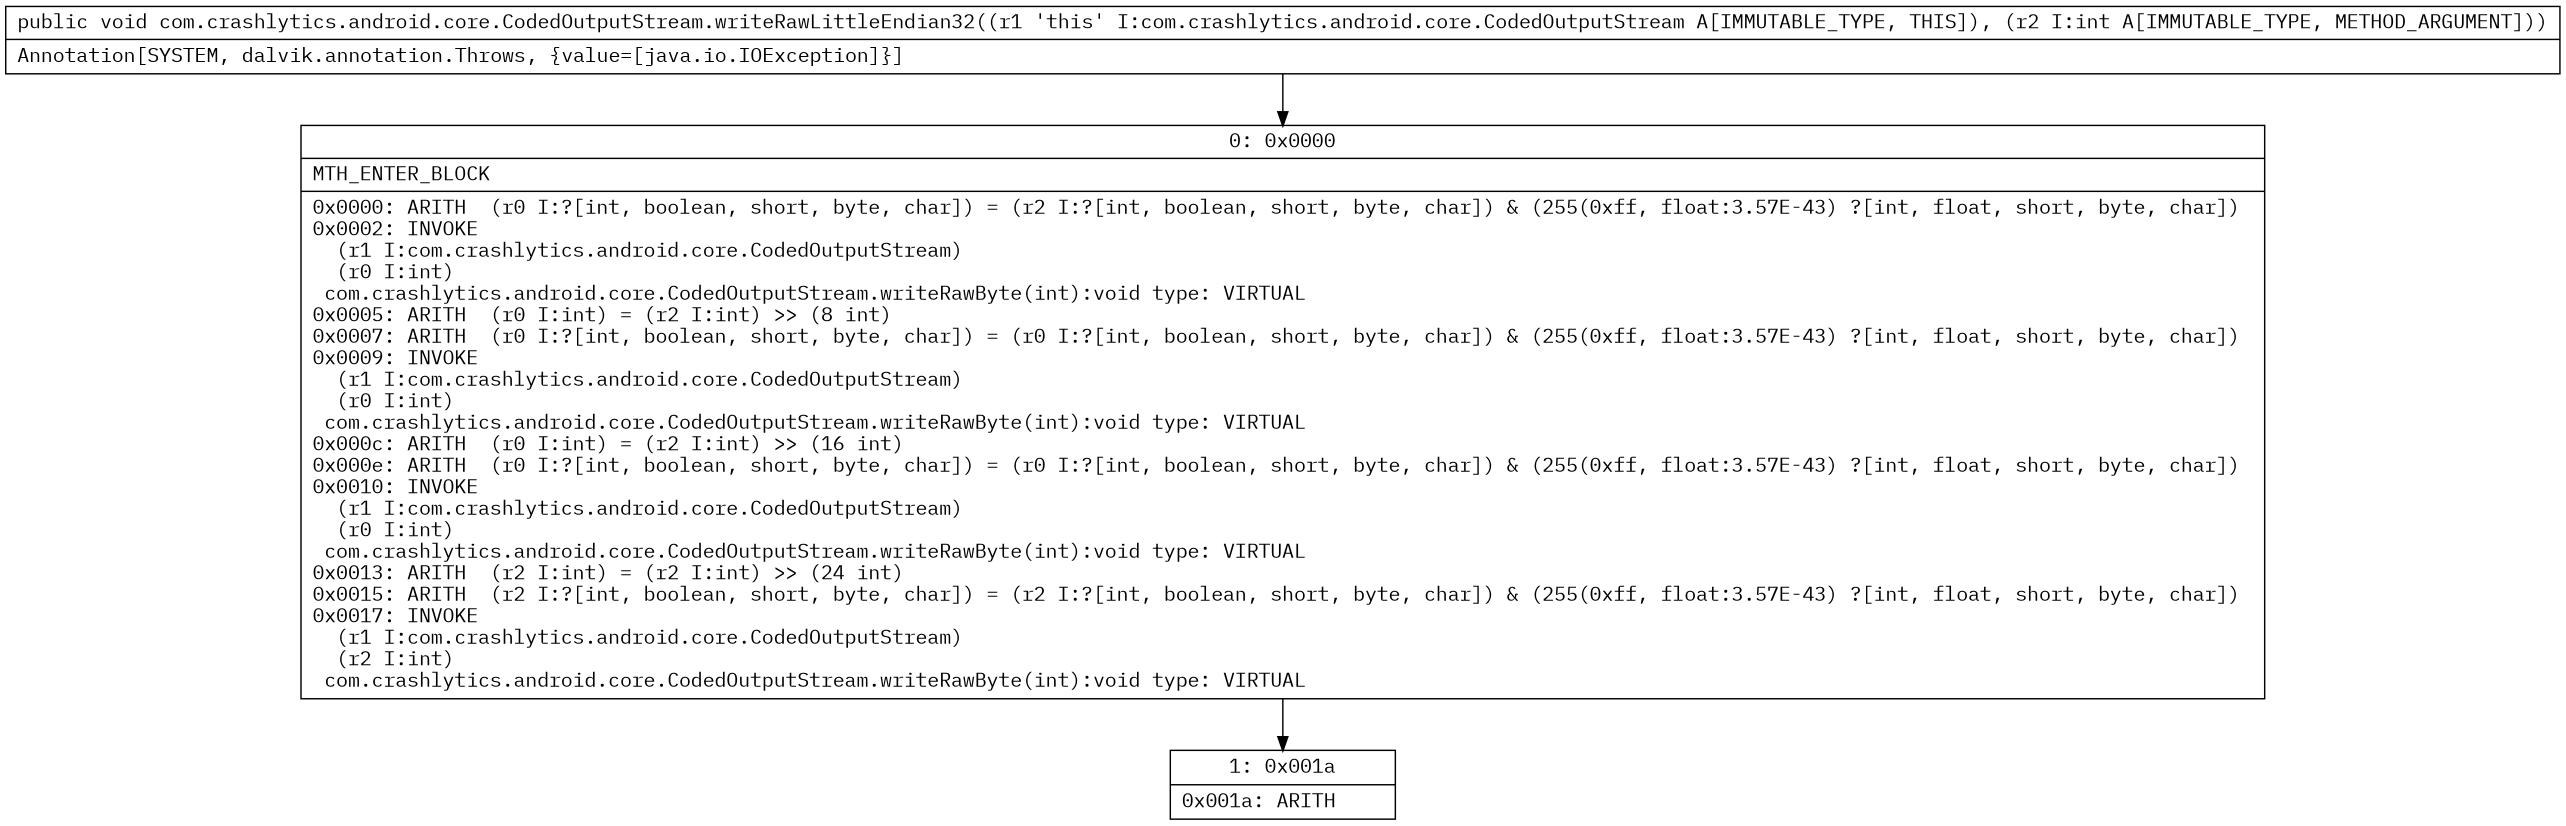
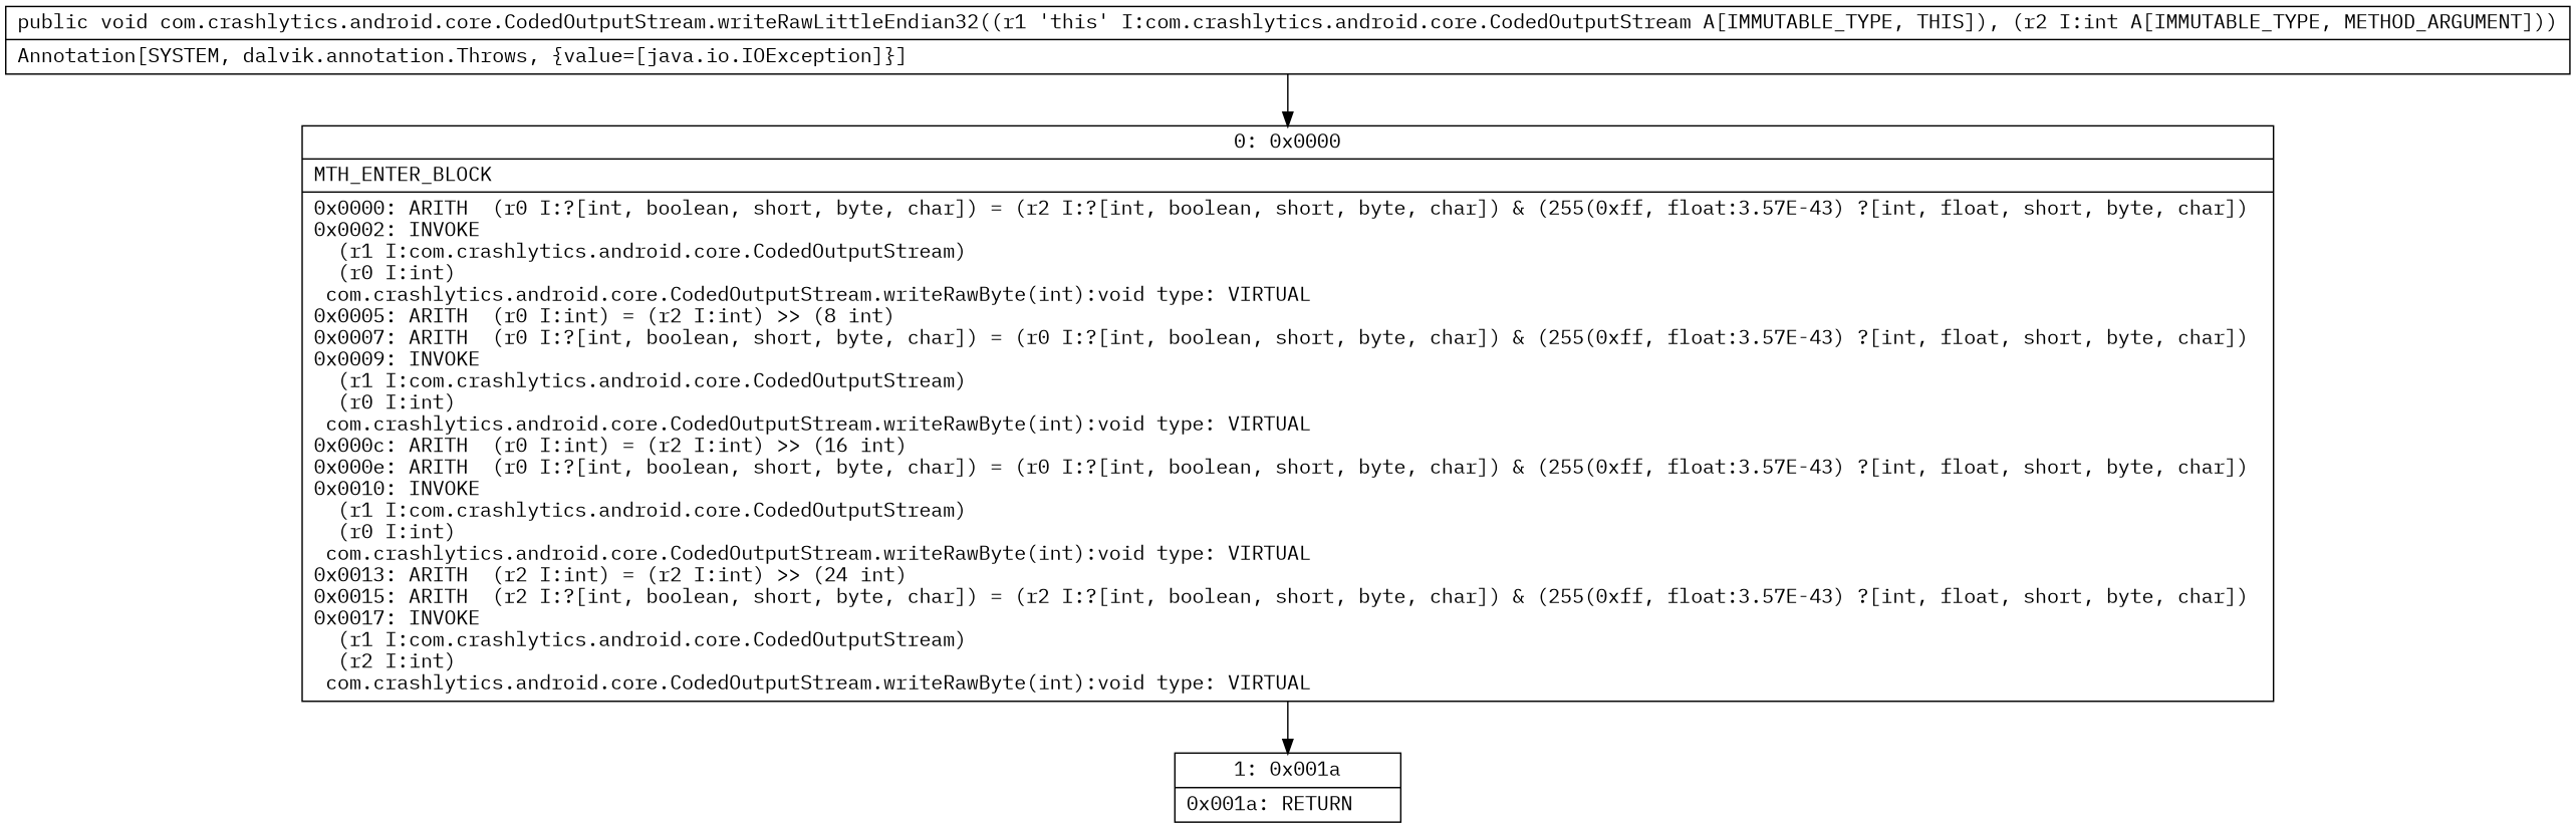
  digraph {
    fontname="IBM Plex Mono"
    node [shape=record fontname="IBM Plex Mono"]
    edge [fontname="IBM Plex Mono"]
    n1 [label="{0\:\ 0x0000|MTH_ENTER_BLOCK\l|0x0000: ARITH  (r0 I:?[int, boolean, short, byte, char]) = (r2 I:?[int, boolean, short, byte, char]) & (255(0xff, float:3.57E\-43) ?[int, float, short, byte, char]) \l0x0002: INVOKE  \l  (r1 I:com.crashlytics.android.core.CodedOutputStream)\l  (r0 I:int)\l com.crashlytics.android.core.CodedOutputStream.writeRawByte(int):void type: VIRTUAL \l0x0005: ARITH  (r0 I:int) = (r2 I:int) \>\> (8 int) \l0x0007: ARITH  (r0 I:?[int, boolean, short, byte, char]) = (r0 I:?[int, boolean, short, byte, char]) & (255(0xff, float:3.57E\-43) ?[int, float, short, byte, char]) \l0x0009: INVOKE  \l  (r1 I:com.crashlytics.android.core.CodedOutputStream)\l  (r0 I:int)\l com.crashlytics.android.core.CodedOutputStream.writeRawByte(int):void type: VIRTUAL \l0x000c: ARITH  (r0 I:int) = (r2 I:int) \>\> (16 int) \l0x000e: ARITH  (r0 I:?[int, boolean, short, byte, char]) = (r0 I:?[int, boolean, short, byte, char]) & (255(0xff, float:3.57E\-43) ?[int, float, short, byte, char]) \l0x0010: INVOKE  \l  (r1 I:com.crashlytics.android.core.CodedOutputStream)\l  (r0 I:int)\l com.crashlytics.android.core.CodedOutputStream.writeRawByte(int):void type: VIRTUAL \l0x0013: ARITH  (r2 I:int) = (r2 I:int) \>\> (24 int) \l0x0015: ARITH  (r2 I:?[int, boolean, short, byte, char]) = (r2 I:?[int, boolean, short, byte, char]) & (255(0xff, float:3.57E\-43) ?[int, float, short, byte, char]) \l0x0017: INVOKE  \l  (r1 I:com.crashlytics.android.core.CodedOutputStream)\l  (r2 I:int)\l com.crashlytics.android.core.CodedOutputStream.writeRawByte(int):void type: VIRTUAL \l}"]
-   n2 [label="{1\:\ 0x001a|0x001a: ARITH   \l}"]
+   n2 [label="{1\:\ 0x001a|0x001a: RETURN   \l}"]
    n3 [label="{public void com.crashlytics.android.core.CodedOutputStream.writeRawLittleEndian32((r1 'this' I:com.crashlytics.android.core.CodedOutputStream A[IMMUTABLE_TYPE, THIS]), (r2 I:int A[IMMUTABLE_TYPE, METHOD_ARGUMENT]))  | Annotation[SYSTEM, dalvik.annotation.Throws, \{value=[java.io.IOException]\}]\l}"]
    n1 -> n2
    n3 -> n1
  }
